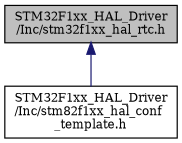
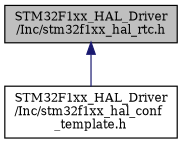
  digraph {
    fontname="DejaVu Serif"
    node [color=black fontname="DejaVu Serif" fontsize=10 shape=record style=filled]
    n1 [fillcolor=grey75 fontcolor=black height=0.2 label="STM32F1xx_HAL_Driver\l/Inc/stm32f1xx_hal_rtc.h" width=0.4]
-   n2 [fillcolor=white height=0.2 label="STM32F1xx_HAL_Driver\l/Inc/stm82f1xx_hal_conf\l_template.h" width=0.4]
+   n2 [fillcolor=white height=0.2 label="STM32F1xx_HAL_Driver\l/Inc/stm32f1xx_hal_conf\l_template.h" width=0.4]
    n1 -> n2 [color=midnightblue dir=back fontname="DejaVu Serif" fontsize=10 labelfontname=Helvetica labelfontsize=10 style=solid]
  }
